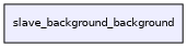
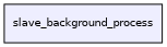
  digraph {
    compound=true
-   n1 [fillcolor="#eeeeff" fontname=Helvetica fontsize=10 label=slave_background_background pencolor=black shape=box style=filled]
+   n1 [fillcolor="#eeeeff" fontname=Helvetica fontsize=10 label=slave_background_process pencolor=black shape=box style=filled]
  }
